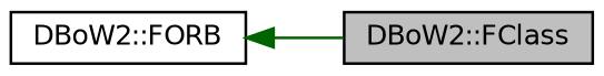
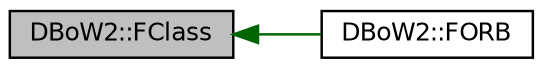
  digraph {
    rankdir=LR
    node [color=black fontname=Helvetica fontsize=10 shape=record style=filled]
    n1 [fillcolor=grey75 fontcolor=black height=0.2 label="DBoW2::FClass" width=0.4]
    n2 [fillcolor=white height=0.2 label="DBoW2::FORB" width=0.4]
-   n2 -> n1 [color=darkgreen dir=back fontname=Helvetica fontsize=10 labelfontname=Helvetica labelfontsize=10 style=solid]
+   n1 -> n2 [color=darkgreen dir=back fontname=Helvetica fontsize=10 labelfontname=Helvetica labelfontsize=10 style=solid]
  }
